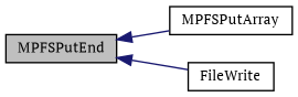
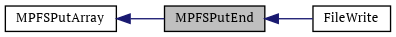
  digraph {
    fontname="PT Serif"
    rankdir=LR
    node [color=black fillcolor=white fontname="PT Serif" fontsize=10 shape=record style=filled]
    edge [color=midnightblue dir=back fontname="PT Serif" fontsize=10 labelfontname=Helvetica labelfontsize=10 style=solid]
    n1 [fillcolor=grey75 fontcolor=black height=0.2 label=MPFSPutEnd width=0.4]
    n2 [height=0.2 label=MPFSPutArray width=0.4]
    n3 [height=0.2 label=FileWrite width=0.4]
-   n1 -> n2
+   n2 -> n1
    n1 -> n3
  }
